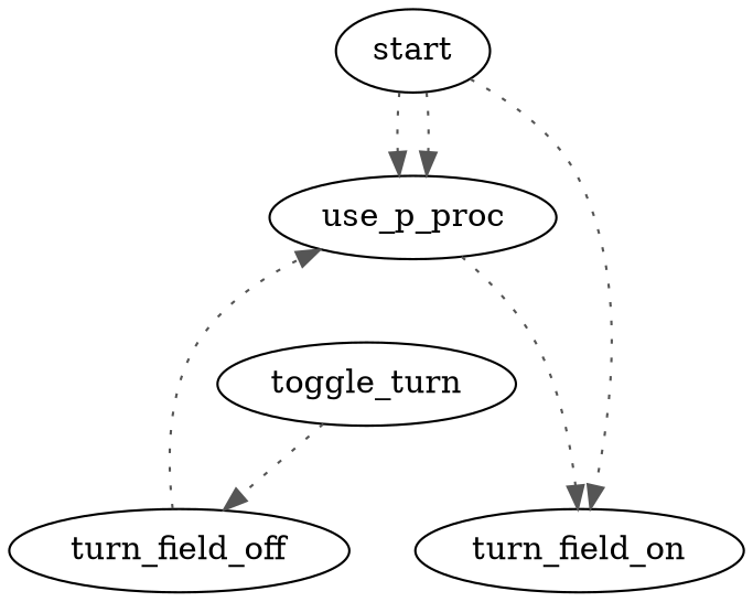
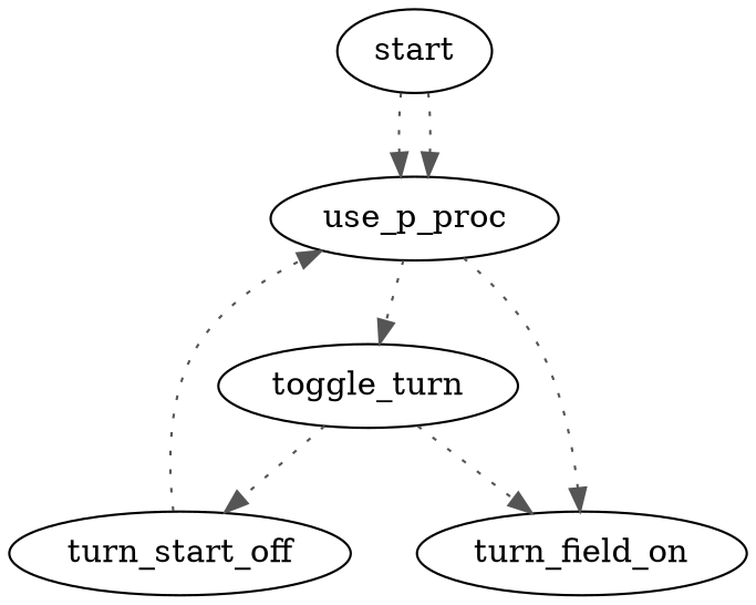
  digraph {
    node [color="#000000" fillcolor="#FFFFFF" style=filled]
    edge [color="#555555" style=dotted]
    start
    use_p_proc
    n3 [label=toggle_turn]
    turn_field_on
-   turn_field_off
+   turn_field_off [label=turn_start_off]
    start -> use_p_proc
    start -> use_p_proc
+   use_p_proc -> n3
    use_p_proc -> turn_field_on
-   start -> turn_field_on
+   n3 -> turn_field_on
    n3 -> turn_field_off
    turn_field_off -> use_p_proc
  }
